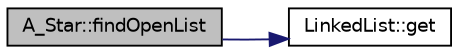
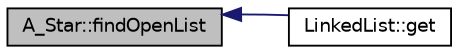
  digraph {
    rankdir=LR
    node [color=black fontname=Helvetica fontsize=10 shape=record style=filled]
    n1 [fillcolor=grey75 fontcolor=black height=0.2 label="A_Star::findOpenList" width=0.4]
    n2 [fillcolor=white height=0.2 label="LinkedList::get" width=0.4]
-   n1 -> n2 [color=midnightblue fontname=Helvetica fontsize=10 labelfontname=Helvetica labelfontsize=10 style=solid]
+   n2 -> n1 [color=midnightblue fontname=Helvetica fontsize=10 labelfontname=Helvetica labelfontsize=10 style=solid]
  }
